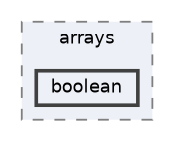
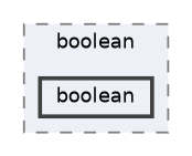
  digraph {
    compound=true
    n1 [color=grey25 fillcolor="#edf0f7" fontname=Helvetica fontsize=10 height=0.2 label=boolean shape=box style="filled,bold" width=0.4]
    subgraph cluster_1 {
      bgcolor="#edf0f7"
      fontname=Helvetica
      fontsize=10
-     label=arrays
+     label=boolean
      pencolor=grey50
      style="filled,dashed"
      n1
    }
  }
